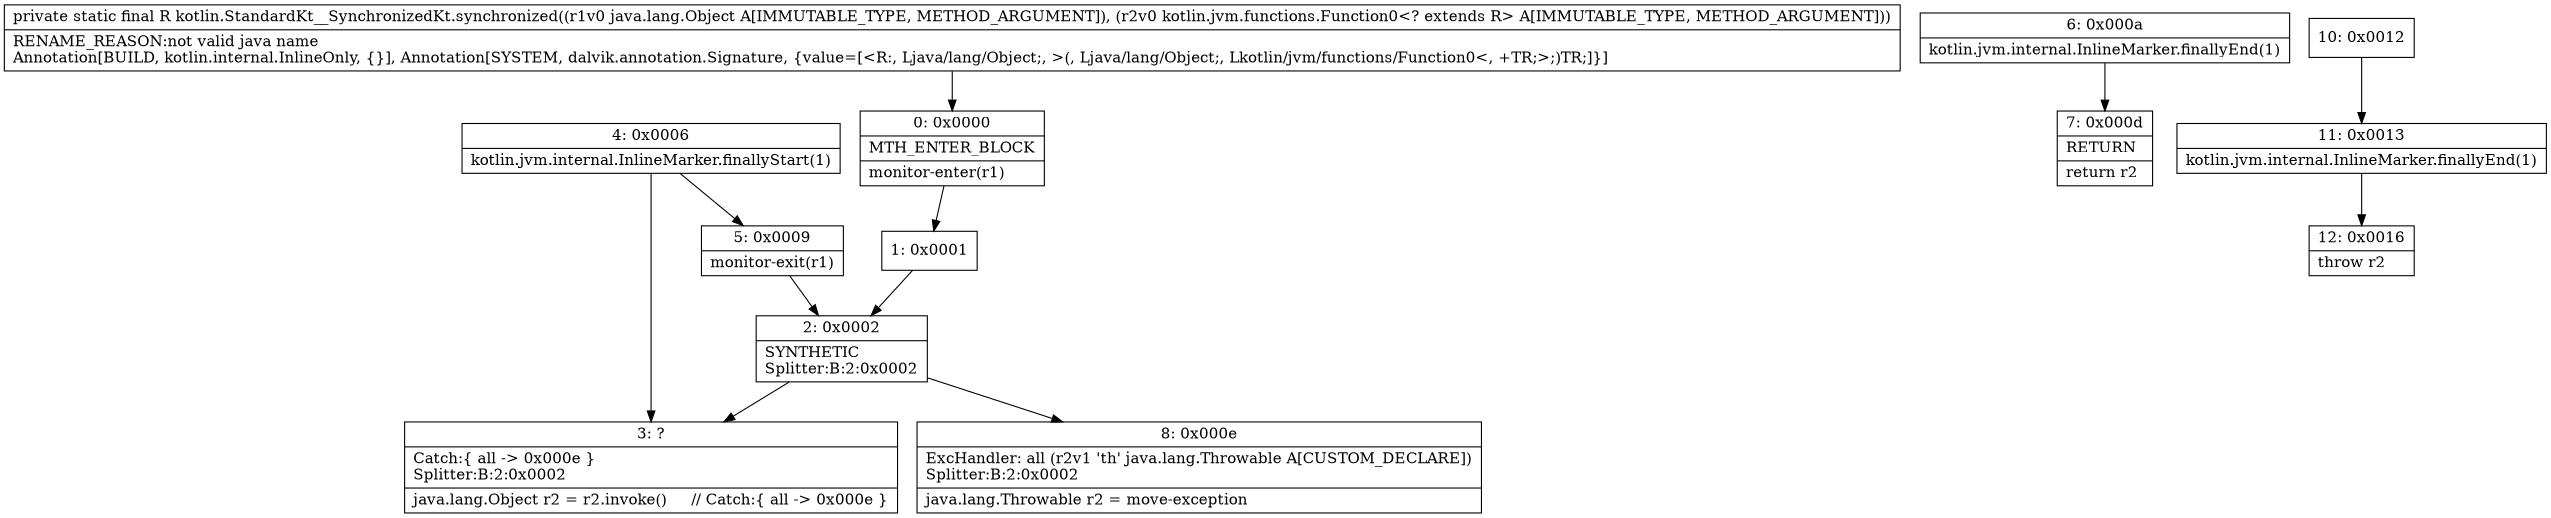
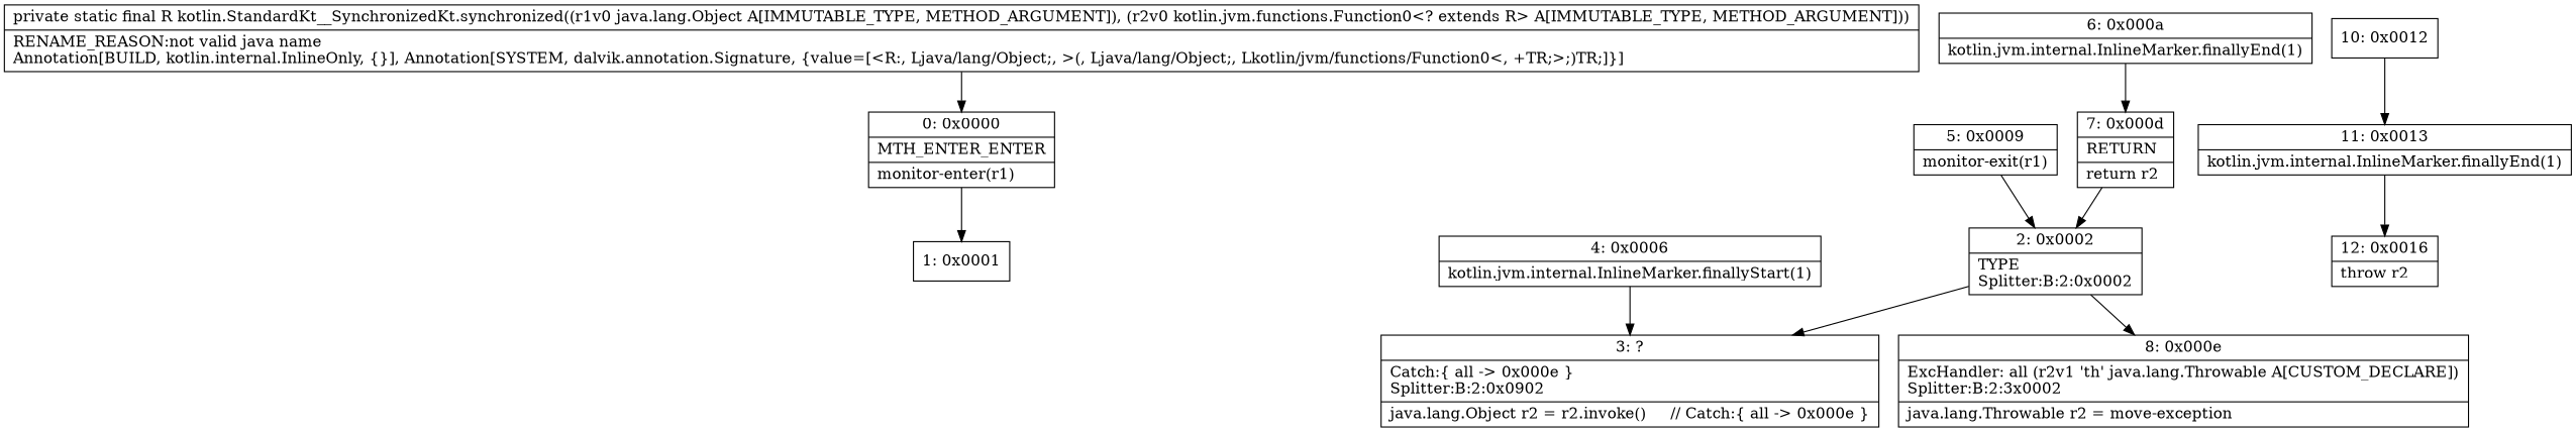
  digraph {
    node [shape=record]
-   n1 [label="{0\:\ 0x0000|MTH_ENTER_BLOCK\l|monitor\-enter(r1)\l}"]
+   n1 [label="{0\:\ 0x0000|MTH_ENTER_ENTER\l|monitor\-enter(r1)\l}"]
    n2 [label="{1\:\ 0x0001}"]
-   n3 [label="{2\:\ 0x0002|SYNTHETIC\lSplitter:B:2:0x0002\l}"]
-   n4 [label="{3\:\ ?|Catch:\{ all \-\> 0x000e \}\lSplitter:B:2:0x0002\l|java.lang.Object r2 = r2.invoke()     \/\/ Catch:\{ all \-\> 0x000e \}\l}"]
-   n5 [label="{8\:\ 0x000e|ExcHandler: all (r2v1 'th' java.lang.Throwable A[CUSTOM_DECLARE])\lSplitter:B:2:0x0002\l|java.lang.Throwable r2 = move\-exception\l}"]
+   n3 [label="{2\:\ 0x0002|TYPE\lSplitter:B:2:0x0002\l}"]
+   n4 [label="{3\:\ ?|Catch:\{ all \-\> 0x000e \}\lSplitter:B:2:0x0902\l|java.lang.Object r2 = r2.invoke()     \/\/ Catch:\{ all \-\> 0x000e \}\l}"]
+   n5 [label="{8\:\ 0x000e|ExcHandler: all (r2v1 'th' java.lang.Throwable A[CUSTOM_DECLARE])\lSplitter:B:2:3x0002\l|java.lang.Throwable r2 = move\-exception\l}"]
    n6 [label="{4\:\ 0x0006|kotlin.jvm.internal.InlineMarker.finallyStart(1)\l}"]
    n7 [label="{5\:\ 0x0009|monitor\-exit(r1)\l}"]
    n8 [label="{6\:\ 0x000a|kotlin.jvm.internal.InlineMarker.finallyEnd(1)\l}"]
    n9 [label="{7\:\ 0x000d|RETURN\l|return r2\l}"]
    n10 [label="{10\:\ 0x0012}"]
    n11 [label="{11\:\ 0x0013|kotlin.jvm.internal.InlineMarker.finallyEnd(1)\l}"]
    n12 [label="{12\:\ 0x0016|throw r2\l}"]
    n13 [label="{private static final R kotlin.StandardKt__SynchronizedKt.synchronized((r1v0 java.lang.Object A[IMMUTABLE_TYPE, METHOD_ARGUMENT]), (r2v0 kotlin.jvm.functions.Function0\<? extends R\> A[IMMUTABLE_TYPE, METHOD_ARGUMENT]))  | RENAME_REASON:not valid java name\lAnnotation[BUILD, kotlin.internal.InlineOnly, \{\}], Annotation[SYSTEM, dalvik.annotation.Signature, \{value=[\<R:, Ljava\/lang\/Object;, \>(, Ljava\/lang\/Object;, Lkotlin\/jvm\/functions\/Function0\<, +TR;\>;)TR;]\}]\l}"]
    n1 -> n2
-   n2 -> n3
+   n9 -> n3
    n3 -> n4
    n3 -> n5
    n6 -> n4
-   n6 -> n7
    n7 -> n3
    n8 -> n9
    n10 -> n11
    n11 -> n12
    n13 -> n1
  }
